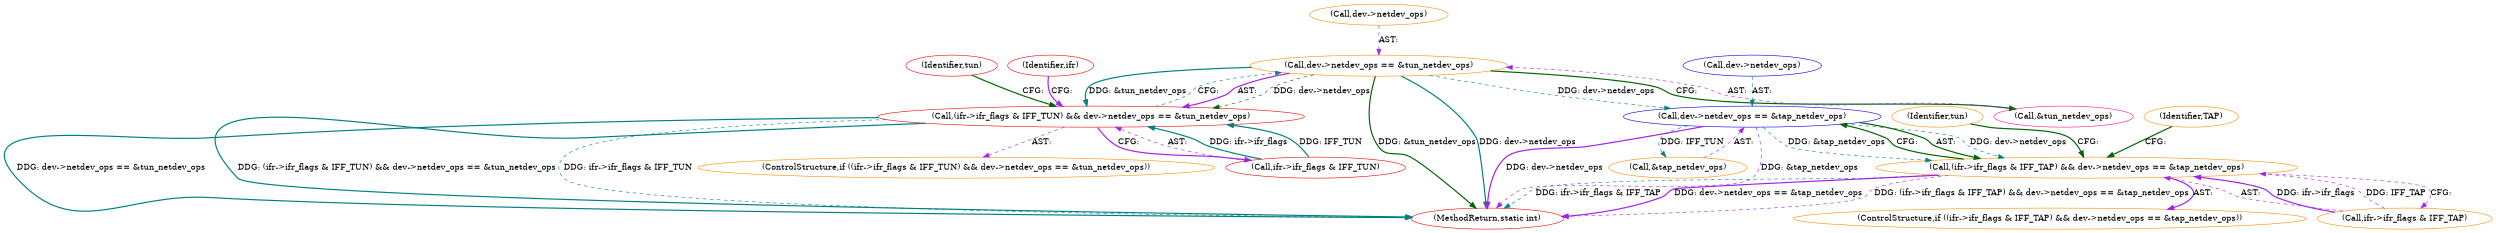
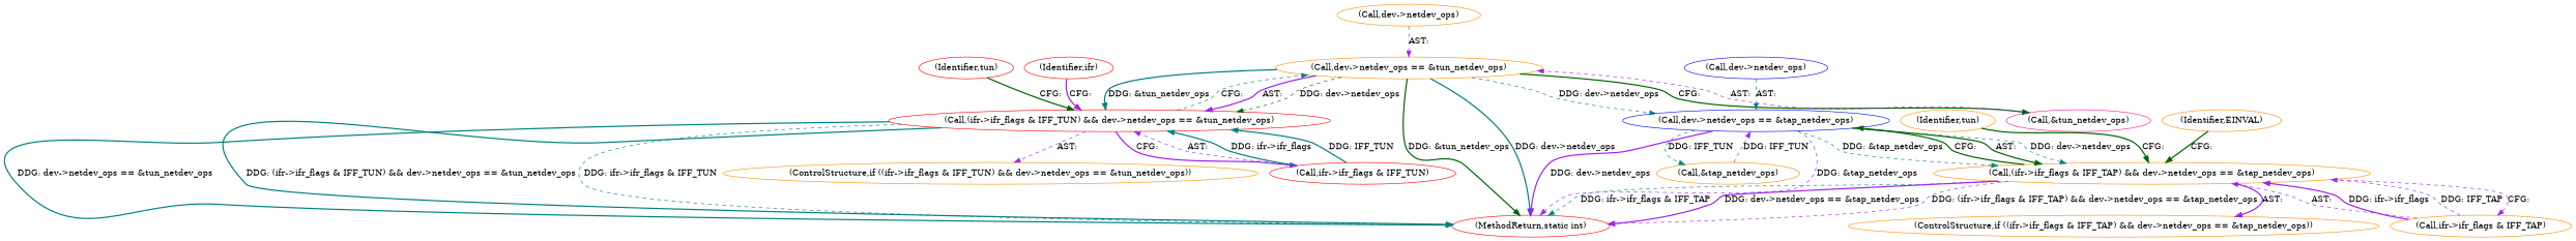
  digraph {
    node [color=darkorange]
    edge [color=purple style=bold]
    n1 [label="(Call,dev->netdev_ops == &tun_netdev_ops)"]
    n2 [color=red label="(Call,(ifr->ifr_flags & IFF_TUN) && dev->netdev_ops == &tun_netdev_ops)"]
    n3 [color=blue label="(Call,dev->netdev_ops == &tap_netdev_ops)"]
    n4 [color=deeppink label="(Call,&tun_netdev_ops)"]
    n5 [color=red label="(MethodReturn,static int)"]
    n6 [label="(ControlStructure,if ((ifr->ifr_flags & IFF_TUN) && dev->netdev_ops == &tun_netdev_ops))"]
    n7 [color=red label="(Call,ifr->ifr_flags & IFF_TUN)"]
    n8 [label="(Call,(ifr->ifr_flags & IFF_TAP) && dev->netdev_ops == &tap_netdev_ops)"]
    n9 [label="(Call,&tap_netdev_ops)"]
    n10 [label="(Call,ifr->ifr_flags & IFF_TAP)"]
    n11 [label="(ControlStructure,if ((ifr->ifr_flags & IFF_TAP) && dev->netdev_ops == &tap_netdev_ops))"]
    n12 [label="(Call,dev->netdev_ops)"]
    n13 [label="(Identifier,tun)"]
    n14 [color=red label="(Identifier,tun)"]
    n15 [color=red label="(Identifier,ifr)"]
-   n16 [label="(Identifier,TAP)"]
+   n16 [label="(Identifier,EINVAL)"]
    n17 [color=blue label="(Call,dev->netdev_ops)"]
    n1 -> n2 [label="AST: "]
    n1 -> n2 [color=darkgreen label="DDG: dev->netdev_ops" style=dashed]
    n1 -> n2 [color=teal label="DDG: &tun_netdev_ops"]
    n1 -> n3 [color=teal label="DDG: dev->netdev_ops" style=dashed]
    n1 -> n4 [color=darkgreen label="CFG: "]
    n1 -> n5 [color=darkgreen label="DDG: &tun_netdev_ops"]
    n1 -> n5 [color=teal label="DDG: dev->netdev_ops"]
    n2 -> n1 [color=teal label="CFG: " style=dashed]
    n2 -> n5 [color=teal label="DDG: ifr->ifr_flags & IFF_TUN" style=dashed]
    n2 -> n5 [color=teal label="DDG: dev->netdev_ops == &tun_netdev_ops"]
    n2 -> n5 [color=teal label="DDG: (ifr->ifr_flags & IFF_TUN) && dev->netdev_ops == &tun_netdev_ops"]
    n2 -> n6 [label="AST: " style=dashed]
    n2 -> n7 [label="CFG: "]
    n3 -> n5 [label="DDG: dev->netdev_ops"]
    n3 -> n5 [label="DDG: &tap_netdev_ops" style=dashed]
    n3 -> n8 [color=darkgreen label="AST: "]
    n3 -> n8 [color=teal label="DDG: dev->netdev_ops" style=dashed]
    n3 -> n8 [color=teal label="DDG: &tap_netdev_ops" style=dashed]
    n3 -> n9 [color=teal label="DDG: IFF_TUN" style=dashed]
    n4 -> n1 [label="AST: " style=dashed]
    n7 -> n2 [label="AST: " style=dashed]
    n7 -> n2 [color=teal label="DDG: ifr->ifr_flags"]
    n7 -> n2 [color=teal label="DDG: IFF_TUN"]
    n8 -> n3 [color=darkgreen label="CFG: "]
    n8 -> n5 [color=teal label="DDG: ifr->ifr_flags & IFF_TAP" style=dashed]
    n8 -> n5 [label="DDG: dev->netdev_ops == &tap_netdev_ops"]
    n8 -> n5 [label="DDG: (ifr->ifr_flags & IFF_TAP) && dev->netdev_ops == &tap_netdev_ops" style=dashed]
    n8 -> n10 [label="CFG: " style=dashed]
    n8 -> n11 [label="AST: "]
-   n9 -> n3 [label="AST: " style=dashed]
+   n9 -> n3 [label="DDG: IFF_TUN" style=dashed]
    n10 -> n8 [label="AST: " style=dashed]
    n10 -> n8 [label="DDG: ifr->ifr_flags"]
    n10 -> n8 [label="DDG: IFF_TAP" style=dashed]
    n12 -> n1 [label="AST: " style=dashed]
    n13 -> n8 [color=darkgreen label="CFG: "]
    n14 -> n2 [color=darkgreen label="CFG: "]
    n15 -> n2 [label="CFG: "]
    n16 -> n8 [color=darkgreen label="CFG: "]
    n17 -> n3 [color=teal label="AST: " style=dashed]
  }
